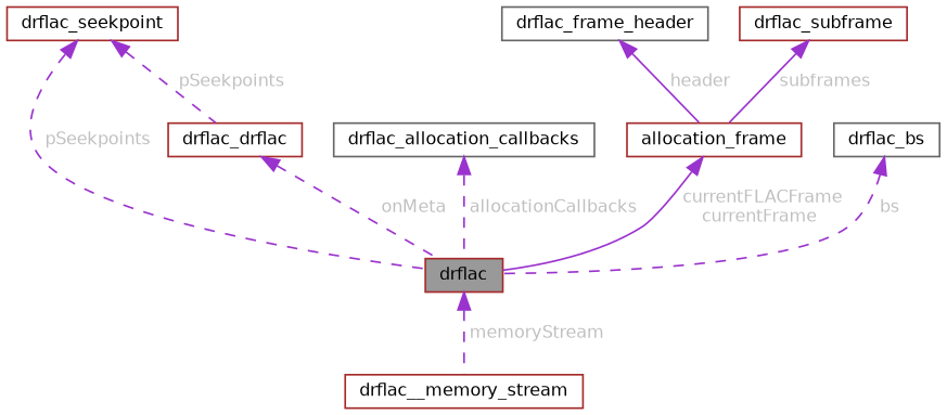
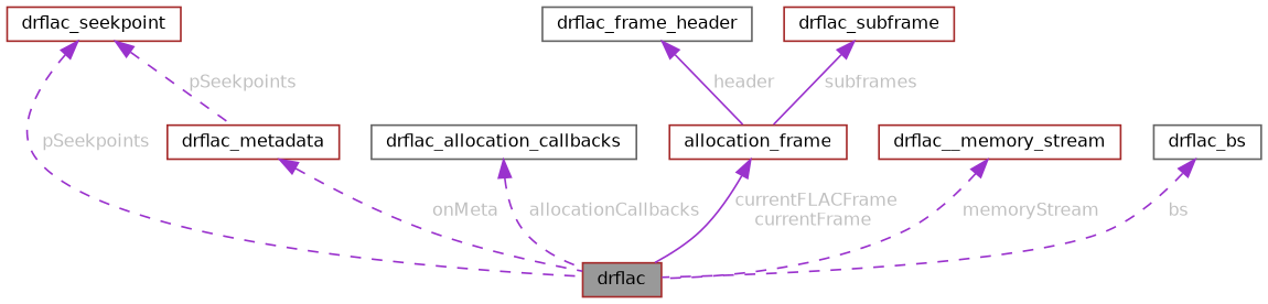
  digraph {
    rankdir=TB
    node [color=brown fillcolor=white fontname=Helvetica fontsize=10 shape=box style=filled]
    edge [color=darkorchid3 dir=back fontcolor=grey fontname=Helvetica fontsize=10 labelfontname=Helvetica labelfontsize=10 style=dashed]
    n1 [fillcolor=grey60 fontcolor=black height=0.2 label=drflac width=0.4]
-   n2 [height=0.2 label=drflac_drflac width=0.4]
+   n2 [height=0.2 label=drflac_metadata width=0.4]
    n3 [height=0.2 label=drflac_seekpoint width=0.4]
    n4 [color=gray40 height=0.2 label=drflac_allocation_callbacks width=0.4]
    n5 [height=0.2 label=allocation_frame width=0.4]
    n6 [color=gray40 height=0.2 label=drflac_frame_header width=0.4]
    n7 [height=0.2 label=drflac_subframe width=0.4]
    n8 [height=0.2 label=drflac__memory_stream width=0.4]
    n9 [color=gray40 height=0.2 label=drflac_bs width=0.4]
    n2 -> n1 [label=" onMeta"]
    n3 -> n1 [label=" pSeekpoints"]
    n3 -> n2 [label=" pSeekpoints"]
    n4 -> n1 [label=" allocationCallbacks"]
    n5 -> n1 [label=" currentFLACFrame\ncurrentFrame" style=solid]
    n6 -> n5 [label=" header" style=solid]
    n7 -> n5 [label=" subframes" style=solid]
-   n1 -> n8 [label=" memoryStream"]
+   n8 -> n1 [label=" memoryStream"]
    n9 -> n1 [label=" bs"]
  }
